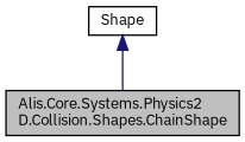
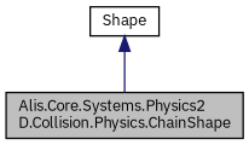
  digraph {
    fontname="IBM Plex Sans"
    node [color=black fontname="IBM Plex Sans" fontsize=10 shape=record style=filled]
-   n1 [fillcolor=grey75 fontcolor=black height=0.2 label="Alis.Core.Systems.Physics2\lD.Collision.Shapes.ChainShape" width=0.4]
+   n1 [fillcolor=grey75 fontcolor=black height=0.2 label="Alis.Core.Systems.Physics2\lD.Collision.Physics.ChainShape" width=0.4]
    n2 [fillcolor=white height=0.2 label=Shape width=0.4]
    n2 -> n1 [color=midnightblue dir=back fontname="IBM Plex Sans" fontsize=10 labelfontname=Helvetica labelfontsize=10 style=solid]
  }
